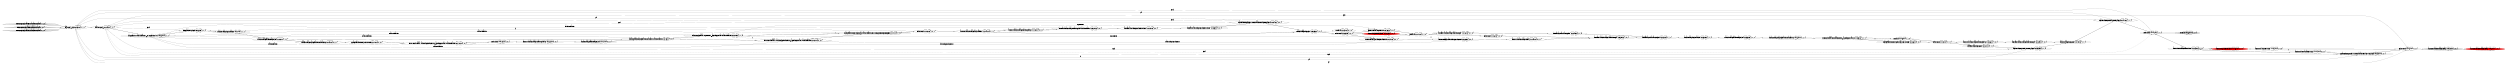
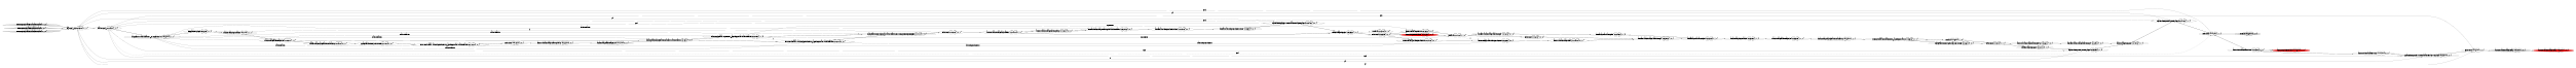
  digraph {
    rankdir=LR
    node [fillcolor=white shape=ellipse style=filled]
    edge [style=bold]
    n1 [fillcolor=red label="assertTrue(responseFuture.isDone())@@@16@@@['1', '0', '0']"]
    n2 [label="runUntil(null)@@@17@@@['1', '1', '0']"]
    n3 [label="sender.runOnce()@@@18@@@['1', '0', '0']"]
    n4 [label="assertFutureFailed(unauthorizedTopicProduceFuture)@@@28@@@['0', '0', '1']"]
    n5 [label="assertFalse(transactionManager.hasPartitionsToAdd())@@@18@@@['0', '1', '0']"]
    n6 [label="assertFalse(transactionManager.hasPartitionsToAdd())@@@30@@@['1', '0', '1']"]
    n7 [label="assertTrue(transactionManager.isReady())@@@29@@@['0', '0', '1']"]
    n8 [label="assertFalse(accumulator.hasIncomplete())@@@19@@@['0', '1', '0']"]
    n9 [label="assertFalse(accumulator.hasIncomplete())@@@31@@@['1', '1', '1']"]
    n10 [label="Future<RecordMetadata> authorizedTopicProduceFuture = appendToAccumulator(unauthorizedPartition)@@@11@@@['0', '0', '1']"]
    n11 [label="assertFutureFailed(authorizedTopicProduceFuture)@@@27@@@['0', '0', '1']"]
    n12 [label="sender.runOnce()@@@12@@@['0', '0', '1']"]
    n13 [label="assertTrue(transactionManager.isPartitionAdded(tp0))@@@13@@@['0', '0', '1']"]
    n14 [label="transactionManager.beginTransaction()@@@32@@@['1', '1', '1']"]
    n15 [label="sender.runOnce()@@@46@@@['1', '0', '1']"]
    n16 [fillcolor=lightgray label="assertTrue(transactionManager.isReady())@@@47@@@['1', '0', '1']"]
    n17 [fillcolor=red label="assertTrue(transactionManager.isReady())@@@37@@@['1', '0', '0']"]
    n18 [label="assertFalse(transactionManager.isPartitionAdded(unauthorizedPartition))@@@21@@@['0', '0', '1']"]
    n19 [label="assertFalse(authorizedTopicProduceFuture.isDone())@@@22@@@['0', '0', '1']"]
    n20 [label="assertFalse(unauthorizedTopicProduceFuture.isDone())@@@23@@@['0', '0', '1']"]
    n21 [label="assertTrue(transactionManager.hasAbortableError())@@@19@@@['1', '1', '1']"]
    n22 [label="assertTrue(transactionManager.isPartitionAdded(tp0))@@@20@@@['0', '0', '1']"]
    n23 [label="transactionManager.beginAbort()@@@25@@@['1', '1', '1']"]
    n24 [label="Future<RecordMetadata> responseFuture = appendToAccumulator(unauthorizedPartition)@@@10@@@['1', '1', '0']"]
    n25 [label="Future<RecordMetadata> unauthorizedTopicProduceFuture = appendToAccumulator(unauthorizedPartition)@@@16@@@['0', '0', '1']"]
    n26 [label="prepareAddPartitionsToTxn(singletonMap(unauthorizedPartition,Errors.TOPIC_AUTHORIZATION_FAILED))@@@17@@@['1', '1', '1']"]
    n27 [label="assertFutureFailed(responseFuture)@@@16@@@['0', '1', '0']"]
    n28 [label="sender.runOnce()@@@18@@@['1', '0', '1']"]
    n29 [label="transactionManager.failIfNotReadyForSend()@@@14@@@['0', '0', '1']"]
    n30 [label="transactionManager.maybeAddPartitionToTransaction(unauthorizedPartition)@@@15@@@['1', '1', '1']"]
    n31 [label="assertNotNull(nextTransactionFuture.get())@@@44@@@['0', '0', '1']"]
    n32 [label="prepareEndTxnResponse(Errors.NONE,TransactionResult.COMMIT,pid,epoch)@@@45@@@['0', '0', '1']"]
    n33 [label="assertTrue(transactionManager.isPartitionAdded(tp0))@@@38@@@['1', '0', '1']"]
    n34 [label="assertFalse(transactionManager.hasPartitionsToAdd())@@@39@@@['1', '0', '1']"]
    n35 [label="transactionManager.beginCommit()@@@40@@@['1', '1', '1']"]
    n36 [label="transactionManager.failIfNotReadyForSend()@@@33@@@['1', '1', '1']"]
    n37 [label="transactionManager.failIfNotReadyForSend()@@@8@@@['1', '1', '1']"]
    n38 [label="transactionManager.maybeAddPartitionToTransaction(tp0)@@@9@@@['0', '0', '1']"]
    n39 [label="prepareAddPartitionsToTxn(tp0,Errors.NONE)@@@10@@@['0', '0', '1']"]
    n40 [label="sender.runOnce()@@@42@@@['1', '1', '1']"]
    n41 [label="assertTrue(nextTransactionFuture.isDone())@@@43@@@['1', '0', '1']"]
    n42 [fillcolor=lightgray label="runUntil(null)@@@32@@@['0', '1', '0']"]
    n43 [fillcolor=red label="assertTrue(responseFuture.isDone())@@@33@@@['1', '0', '0']"]
-   n44 [label="assertNotNull(responseFuture.get())@@@34@@@['1', '0', '0']"]
    n45 [label="final short epoch = 1@@@4@@@['1', '1', '1']"]
    n46 [label="prepareProduceResponse(Errors.NONE,pid,epoch)@@@28@@@['0', '1', '0']"]
    n47 [label="doInitTransactions(pid,epoch)@@@6@@@['1', '1', '1']"]
    n48 [label="final TopicPartition unauthorizedPartition = new TopicPartition(\"foo\",0)@@@5@@@['1', '1', '1']"]
    n49 [label="prepareEndTxnResponse(Errors.NONE,TransactionResult.ABORT,pid,epoch)@@@24@@@['0', '0', '1']"]
    n50 [label="prepareProduceResponse(Errors.NONE,pid,epoch)@@@41@@@['1', '1', '1']"]
    n51 [label="transactionManager.beginTransaction()@@@7@@@['1', '1', '1']"]
    n52 [label="sender.runOnce()@@@37@@@['1', '1', '1']"]
    n53 [label="transactionManager.beginCommit()@@@27@@@['0', '1', '0']"]
    n54 [label="transactionManager.maybeAddPartitionToTransaction(tp0)@@@34@@@['1', '1', '1']"]
    n55 [label="FutureRecordMetadata nextTransactionFuture = appendToAccumulator(tp0)@@@35@@@['1', '1', '1']"]
    n56 [label="runUntil(null)@@@25@@@['1', '1', '0']"]
    n57 [label="prepareAddPartitionsToTxn(singletonMap(tp0,Errors.NONE))@@@36@@@['0', '0', '1']"]
    n58 [label="sender.runOnce()@@@26@@@['1', '0', '1']"]
    n59 [label="runUntil(null)@@@15@@@['0', '1', '0']"]
    n60 [fillcolor=lightgray label="testRecoveryFromAbortableErrorTransactionNotStarted['1', '0', '0']" shape=diamond]
    n61 [label="final long pid = 13131L@@@3@@@['1', '1', '1']"]
    n62 [fillcolor=lightgray label="testRecoveryFromAbortableErrorTransactionStarted['0', '0', '1']" shape=diamond]
    n63 [fillcolor=lightgray label="testRecoveryFromAbortableErrorTransactionNotStarted['0', '1', '0']" shape=diamond]
    n1 -> n2
    n2 -> n3
    n2 -> n4 [label=0 style=dashed]
    n2 -> n5
    n3 -> n6
    n4 -> n7
    n5 -> n8
    n6 -> n9
    n7 -> n6
    n8 -> n9
    n9 -> n14
    n10 -> n11 [label=authorizedTopicProduceFuture style=solid]
    n10 -> n12
    n11 -> n4
    n12 -> n13
    n13 -> n29
    n14 -> n36
    n15 -> n16
    n16 -> n17
    n18 -> n19
    n19 -> n20
    n20 -> n49
    n21 -> n22
    n21 -> n23
    n22 -> n18
    n23 -> n58
    n23 -> n59 [style=dashed]
    n24 -> n2 [label=responseFuture style=solid]
    n24 -> n25 [label=0 style=dashed]
    n24 -> n26
    n24 -> n27 [label=responseFuture style=solid]
    n25 -> n4 [label=unauthorizedTopicProduceFuture style=solid]
    n25 -> n26
    n26 -> n28
    n27 -> n2
    n28 -> n21
    n28 -> n47 [label=pid style=solid]
    n29 -> n30
    n30 -> n24
    n30 -> n25
    n31 -> n32
    n32 -> n15
    n33 -> n34
    n34 -> n35
    n35 -> n50
    n36 -> n54
    n37 -> n30
    n37 -> n38
    n38 -> n39
    n39 -> n10
    n40 -> n41
    n40 -> n42
    n41 -> n31
    n41 -> n43
    n43 -> n41 [label=0 style=dashed]
-   n43 -> n44
-   n44 -> n15
-   n44 -> n31 [label=0 style=dashed]
    n45 -> n15 [label=epoch style=solid]
    n45 -> n32 [label=epoch style=solid]
    n45 -> n40 [label=epoch style=dashed]
    n45 -> n46 [label=epoch style=solid]
-   n45 -> n47 [label=epoch style=solid]
    n45 -> n48
    n45 -> n49 [label=epoch style=solid]
    n45 -> n50 [label=epoch style=solid]
    n46 -> n35
    n47 -> n51
    n48 -> n10 [label=unauthorizedPartition style=solid]
    n48 -> n18 [label=unauthorizedPartition style=solid]
    n48 -> n24 [label=unauthorizedPartition style=solid]
    n48 -> n25 [label=unauthorizedPartition style=solid]
    n48 -> n26 [label=unauthorizedPartition style=solid]
    n48 -> n30 [label=unauthorizedPartition style=solid]
    n48 -> n47
    n49 -> n23
    n50 -> n40
    n51 -> n37
    n52 -> n33
    n52 -> n53
    n53 -> n46
    n54 -> n55
    n55 -> n56
    n55 -> n57
    n56 -> n52
    n56 -> n55 [label=0 style=dashed]
    n57 -> n52
    n58 -> n1
    n58 -> n11
    n58 -> n27
    n60 -> n61
    n61 -> n15 [label=pid style=solid]
    n61 -> n32 [label=pid style=solid]
    n61 -> n40 [label=epoch style=solid]
    n61 -> n45
    n61 -> n46 [label=pid style=solid]
    n61 -> n49 [label=pid style=solid]
    n61 -> n50 [label=pid style=solid]
    n62 -> n61
    n63 -> n61
  }
